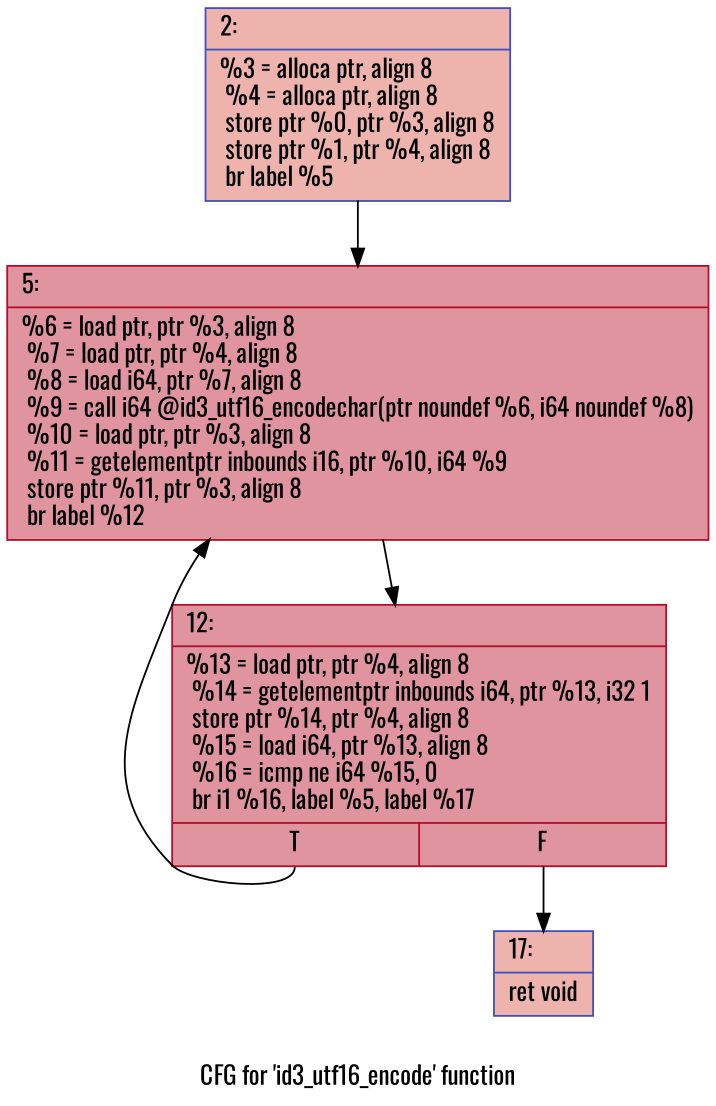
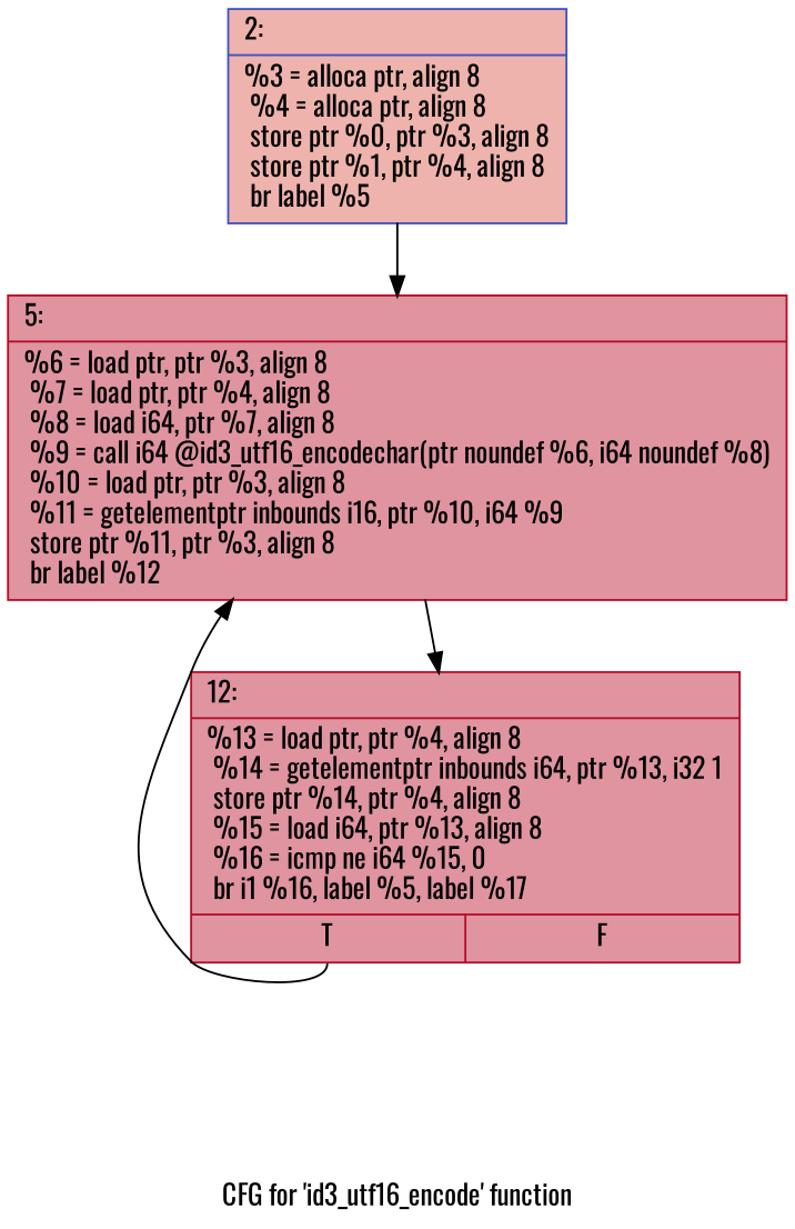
  digraph {
    label="CFG for 'id3_utf16_encode' function"
    fontname=Oswald
    node [color="#3d50c3ff" fillcolor="#d6524470" fontname=Oswald shape=record style=filled]
    edge [fontname=Oswald]
    n1 [label="{2:\l|  %3 = alloca ptr, align 8\l  %4 = alloca ptr, align 8\l  store ptr %0, ptr %3, align 8\l  store ptr %1, ptr %4, align 8\l  br label %5\l}"]
    n2 [color="#b70d28ff" fillcolor="#b70d2870" label="{5:\l|  %6 = load ptr, ptr %3, align 8\l  %7 = load ptr, ptr %4, align 8\l  %8 = load i64, ptr %7, align 8\l  %9 = call i64 @id3_utf16_encodechar(ptr noundef %6, i64 noundef %8)\l  %10 = load ptr, ptr %3, align 8\l  %11 = getelementptr inbounds i16, ptr %10, i64 %9\l  store ptr %11, ptr %3, align 8\l  br label %12\l}"]
    n3 [color="#b70d28ff" fillcolor="#b70d2870" label="{12:\l|  %13 = load ptr, ptr %4, align 8\l  %14 = getelementptr inbounds i64, ptr %13, i32 1\l  store ptr %14, ptr %4, align 8\l  %15 = load i64, ptr %13, align 8\l  %16 = icmp ne i64 %15, 0\l  br i1 %16, label %5, label %17\l|{<s0>T|<s1>F}}"]
-   n4 [label="{17:\l|  ret void\l}"]
    n1 -> n2
    n2 -> n3
    n3 -> n2 [tailport=s0]
-   n3 -> n4 [tailport=s1]
  }
